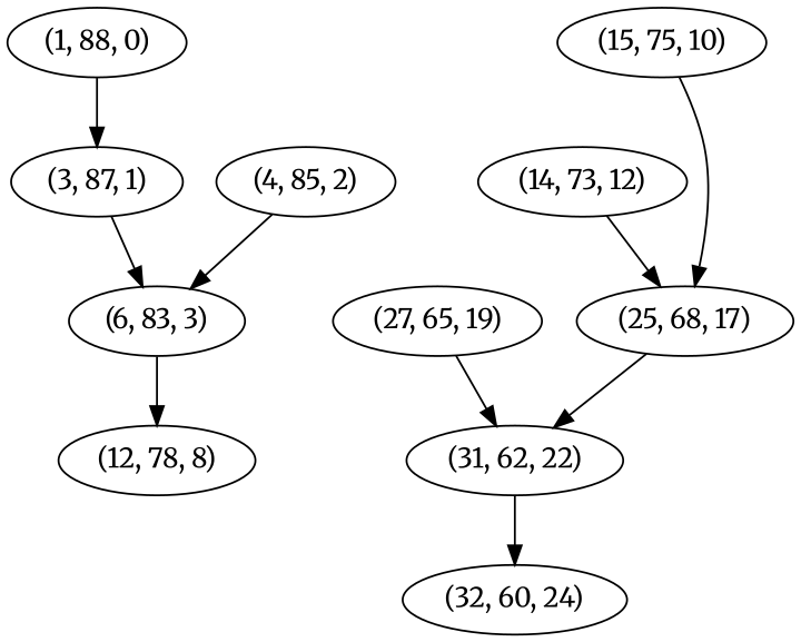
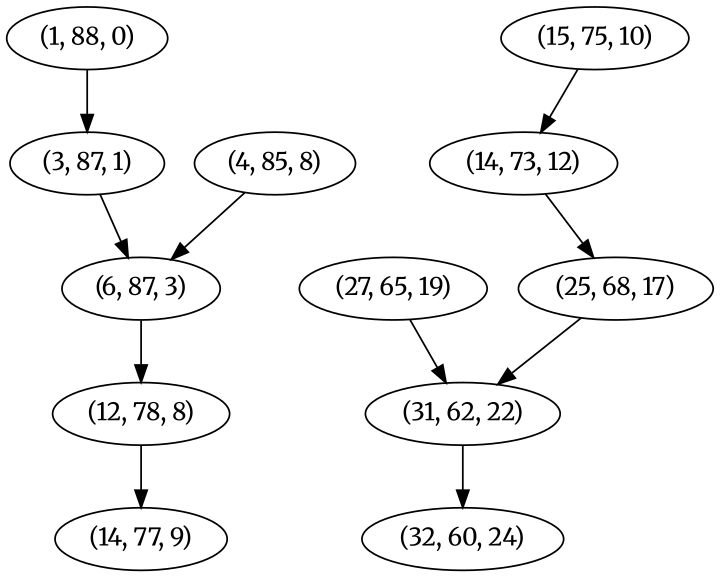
  digraph {
    fontname=Merriweather
    node [fontname=Merriweather]
    edge [fontname=Merriweather]
    "(1, 88, 0)"
    "(3, 87, 1)"
-   "(6, 83, 3)"
-   "(4, 85, 2)"
+   "(6, 83, 3)" [label="(6, 87, 3)"]
+   "(4, 85, 2)" [label="(4, 85, 8)"]
    "(12, 78, 8)"
+   "(14, 77, 9)"
    n7 [label="(14, 73, 12)"]
    "(15, 75, 10)"
    "(25, 68, 17)"
    "(31, 62, 22)"
    "(27, 65, 19)"
    n12 [label="(32, 60, 24)"]
    "(1, 88, 0)" -> "(3, 87, 1)"
    "(3, 87, 1)" -> "(6, 83, 3)"
    "(6, 83, 3)" -> "(12, 78, 8)"
    "(4, 85, 2)" -> "(6, 83, 3)"
+   "(12, 78, 8)" -> "(14, 77, 9)"
    n7 -> "(25, 68, 17)"
-   "(15, 75, 10)" -> "(25, 68, 17)"
+   "(15, 75, 10)" -> n7
    "(25, 68, 17)" -> "(31, 62, 22)"
    "(31, 62, 22)" -> n12
    "(27, 65, 19)" -> "(31, 62, 22)"
  }
